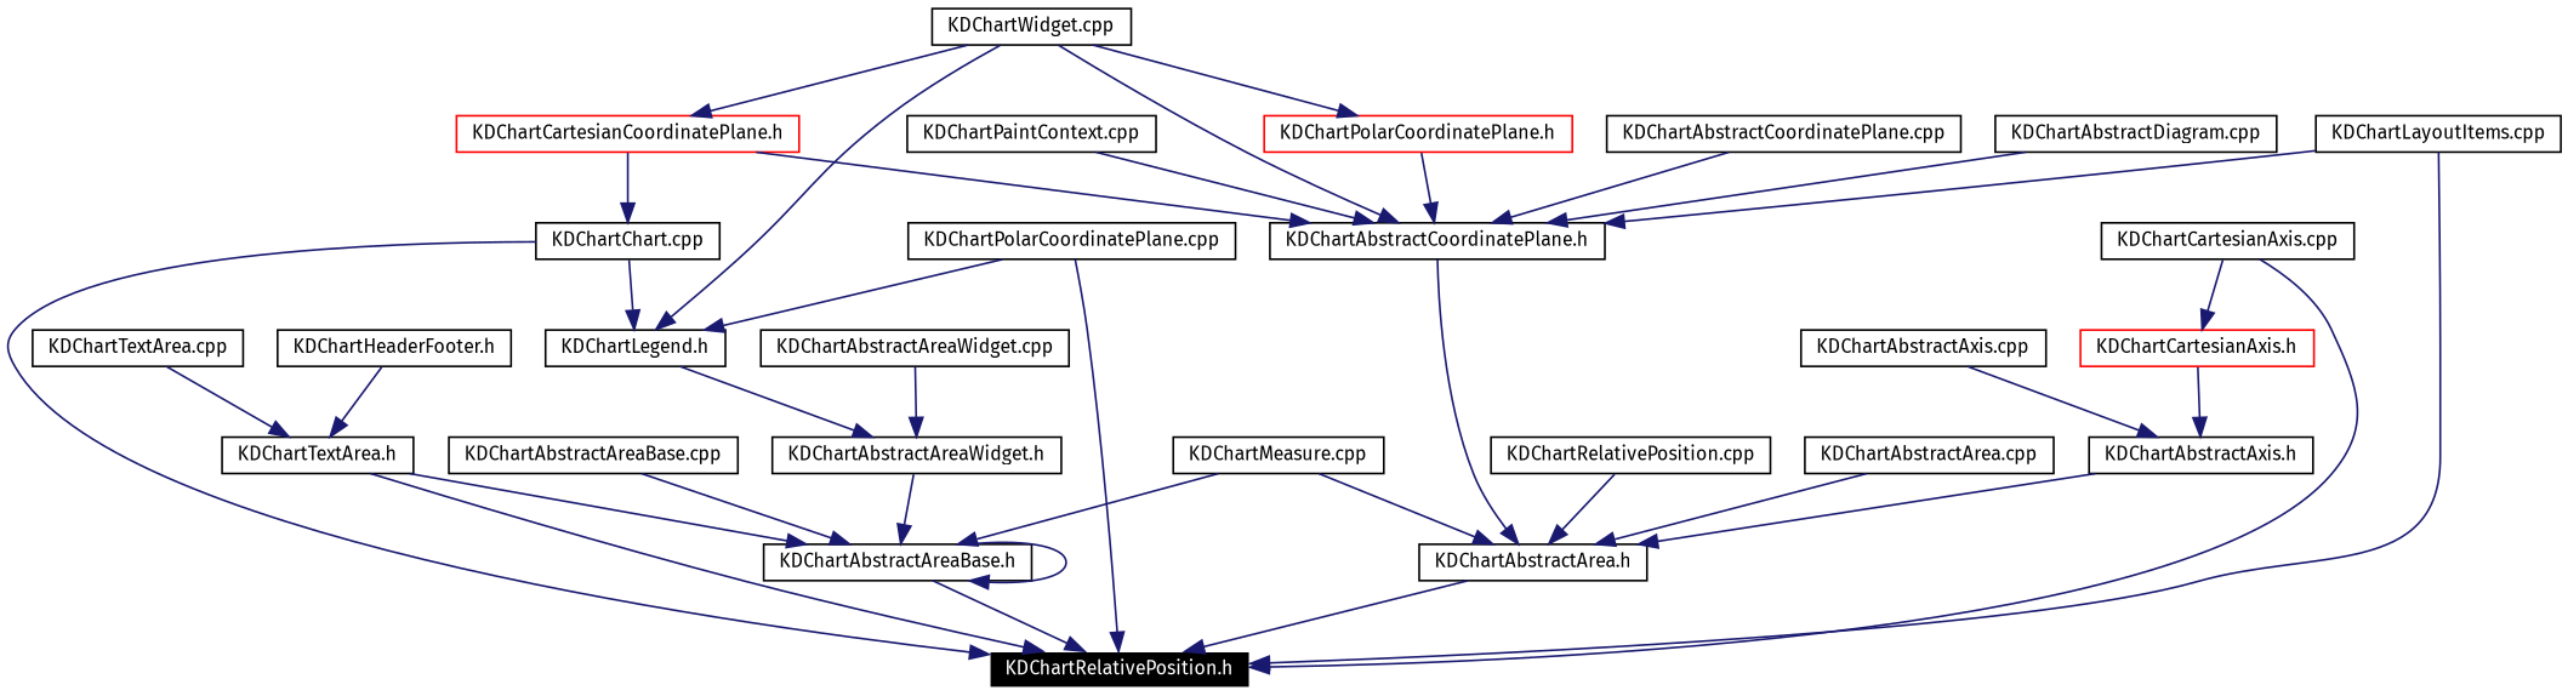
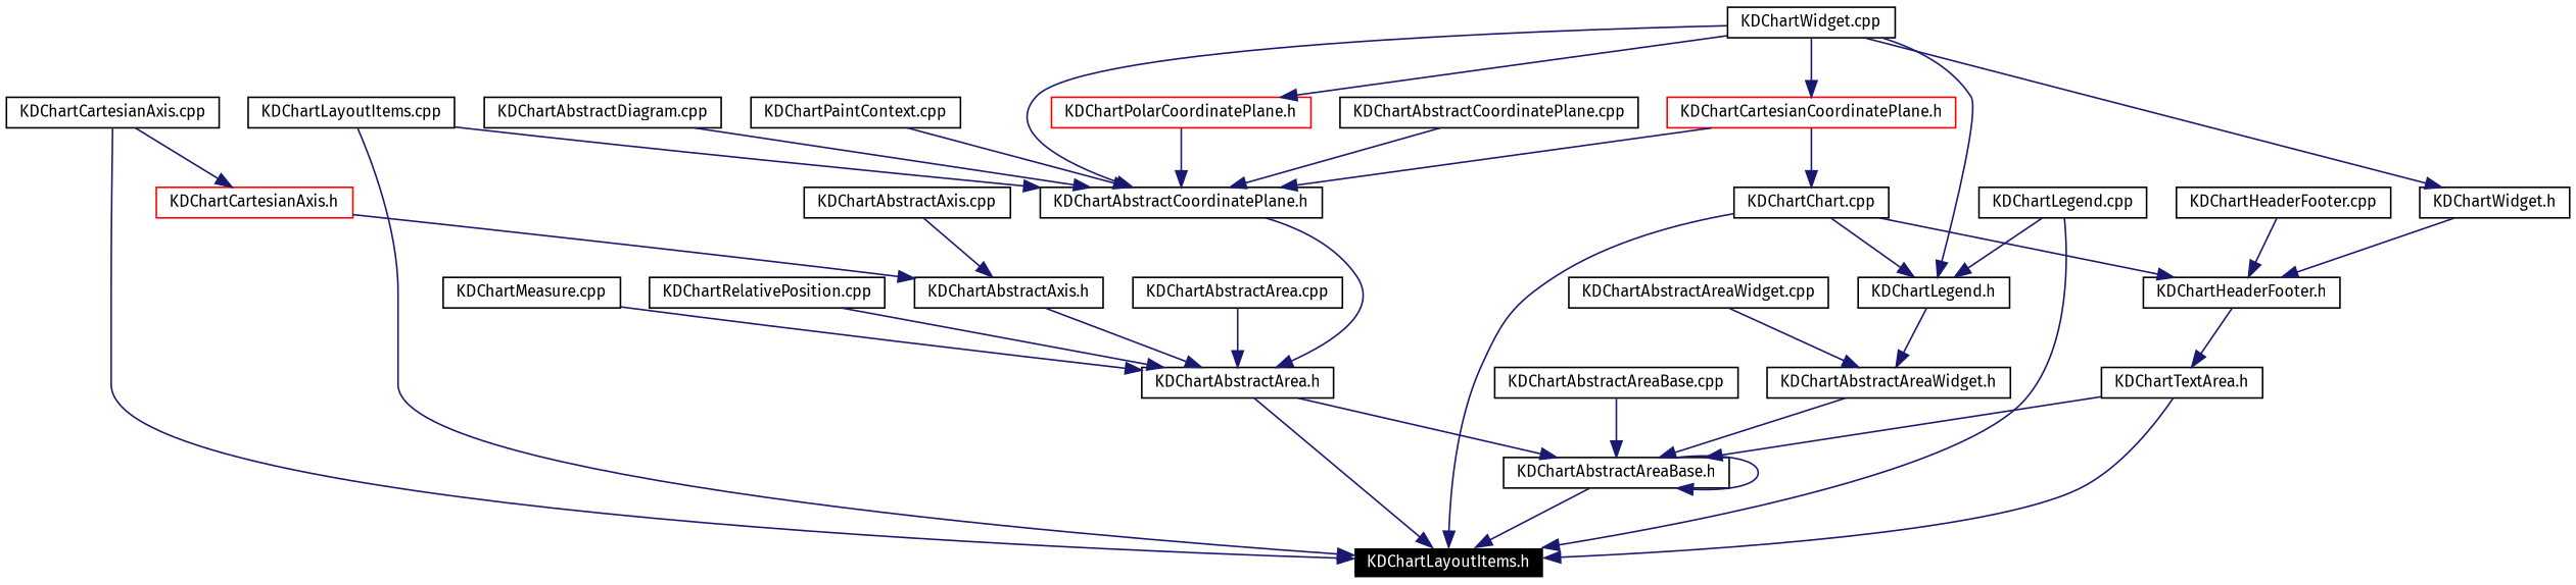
  digraph {
    fontname="Fira Sans"
    node [color=black fontname="Fira Sans" fontsize=10 shape=record]
    edge [color=midnightblue fontname="Fira Sans" fontsize=10 labelfontname=Helvetica labelfontsize=10 style=solid]
-   n1 [color=white fillcolor=black fontcolor=white height=0.2 label="KDChartRelativePosition.h" style=filled width=0.4]
+   n1 [color=white fillcolor=black fontcolor=white height=0.2 label="KDChartLayoutItems.h" style=filled width=0.4]
    n2 [height=0.2 label="KDChartAbstractAreaBase.h" width=0.4]
    n3 [height=0.2 label="KDChartAbstractArea.h" width=0.4]
    n4 [height=0.2 label="KDChartAbstractArea.cpp" width=0.4]
    n5 [height=0.2 label="KDChartAbstractAxis.h" width=0.4]
    n6 [height=0.2 label="KDChartAbstractAxis.cpp" width=0.4]
    n7 [color=red height=0.2 label="KDChartCartesianAxis.h" width=0.4]
    n8 [height=0.2 label="KDChartCartesianAxis.cpp" width=0.4]
    n9 [height=0.2 label="KDChartAbstractCoordinatePlane.h" width=0.4]
    n10 [color=red height=0.2 label="KDChartCartesianCoordinatePlane.h" width=0.4]
    n11 [height=0.2 label="KDChartChart.cpp" width=0.4]
    n12 [height=0.2 label="KDChartLegend.h" width=0.4]
    n13 [height=0.2 label="KDChartHeaderFooter.h" width=0.4]
    n14 [height=0.2 label="KDChartAbstractAreaWidget.h" width=0.4]
    n15 [height=0.2 label="KDChartTextArea.h" width=0.4]
    n16 [height=0.2 label="KDChartWidget.cpp" width=0.4]
    n17 [color=red height=0.2 label="KDChartPolarCoordinatePlane.h" width=0.4]
+   n18 [height=0.2 label="KDChartWidget.h" width=0.4]
    n19 [height=0.2 label="KDChartAbstractCoordinatePlane.cpp" width=0.4]
    n20 [height=0.2 label="KDChartAbstractDiagram.cpp" width=0.4]
    n21 [height=0.2 label="KDChartPaintContext.cpp" width=0.4]
    n22 [height=0.2 label="KDChartLayoutItems.cpp" width=0.4]
    n23 [height=0.2 label="KDChartMeasure.cpp" width=0.4]
    n24 [height=0.2 label="KDChartRelativePosition.cpp" width=0.4]
    n25 [height=0.2 label="KDChartAbstractAreaBase.cpp" width=0.4]
    n26 [height=0.2 label="KDChartAbstractAreaWidget.cpp" width=0.4]
-   n27 [height=0.2 label="KDChartPolarCoordinatePlane.cpp" width=0.4]
-   n29 [height=0.2 label="KDChartTextArea.cpp" width=0.4]
+   n27 [height=0.2 label="KDChartLegend.cpp" width=0.4]
+   n28 [height=0.2 label="KDChartHeaderFooter.cpp" width=0.4]
    n2 -> n1
    n2 -> n2
    n3 -> n1
-   n23 -> n2
+   n3 -> n2
    n4 -> n3
    n5 -> n3
    n6 -> n5
    n7 -> n5
    n8 -> n1
    n8 -> n7
    n9 -> n3
    n10 -> n9
    n10 -> n11
    n11 -> n1
    n11 -> n12
+   n11 -> n13
    n12 -> n14
    n13 -> n15
    n14 -> n2
    n15 -> n1
    n15 -> n2
    n16 -> n9
    n16 -> n10
    n16 -> n12
    n16 -> n17
+   n16 -> n18
    n17 -> n9
+   n18 -> n13
    n19 -> n9
    n20 -> n9
    n21 -> n9
    n22 -> n1
    n22 -> n9
    n23 -> n3
    n24 -> n3
    n25 -> n2
    n26 -> n14
    n27 -> n1
    n27 -> n12
-   n29 -> n15
+   n28 -> n13
  }
